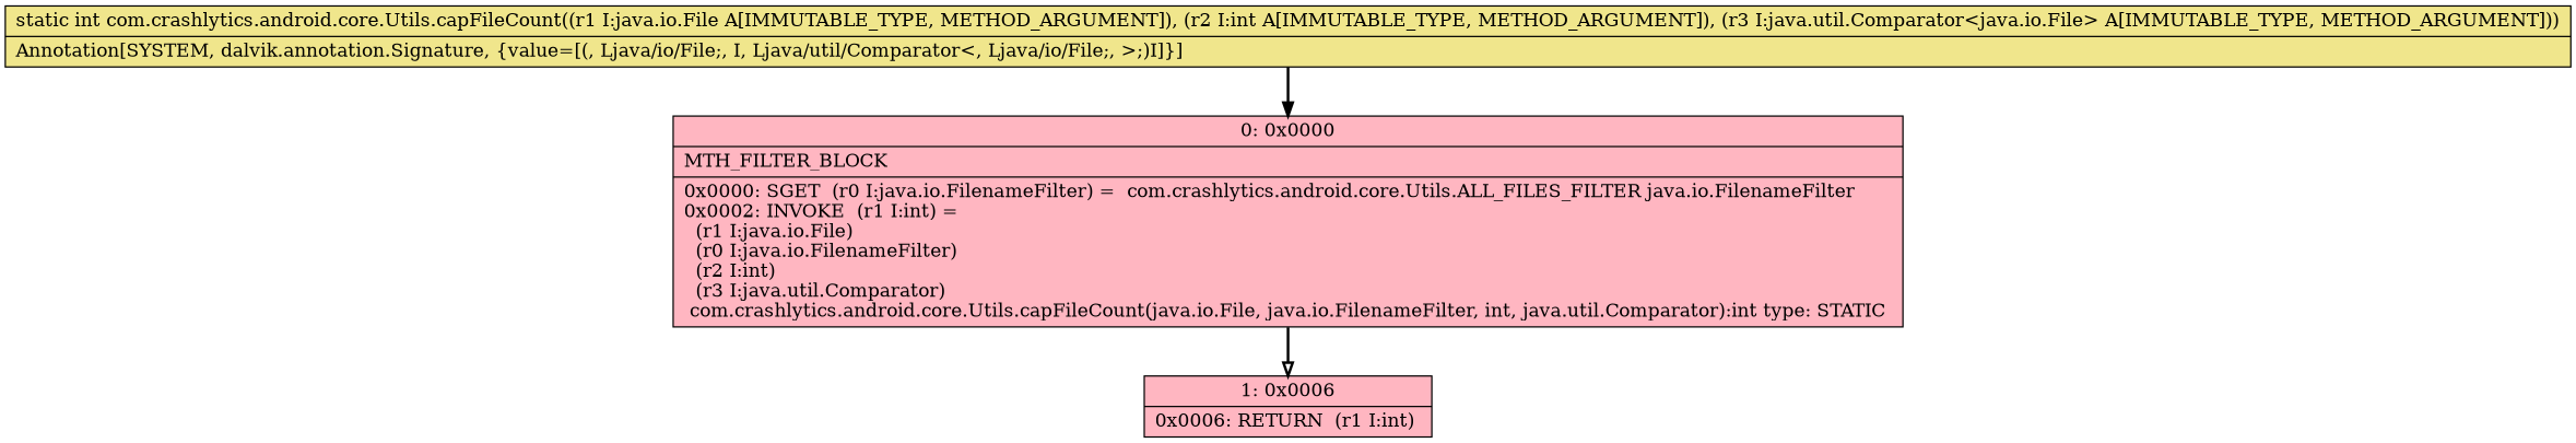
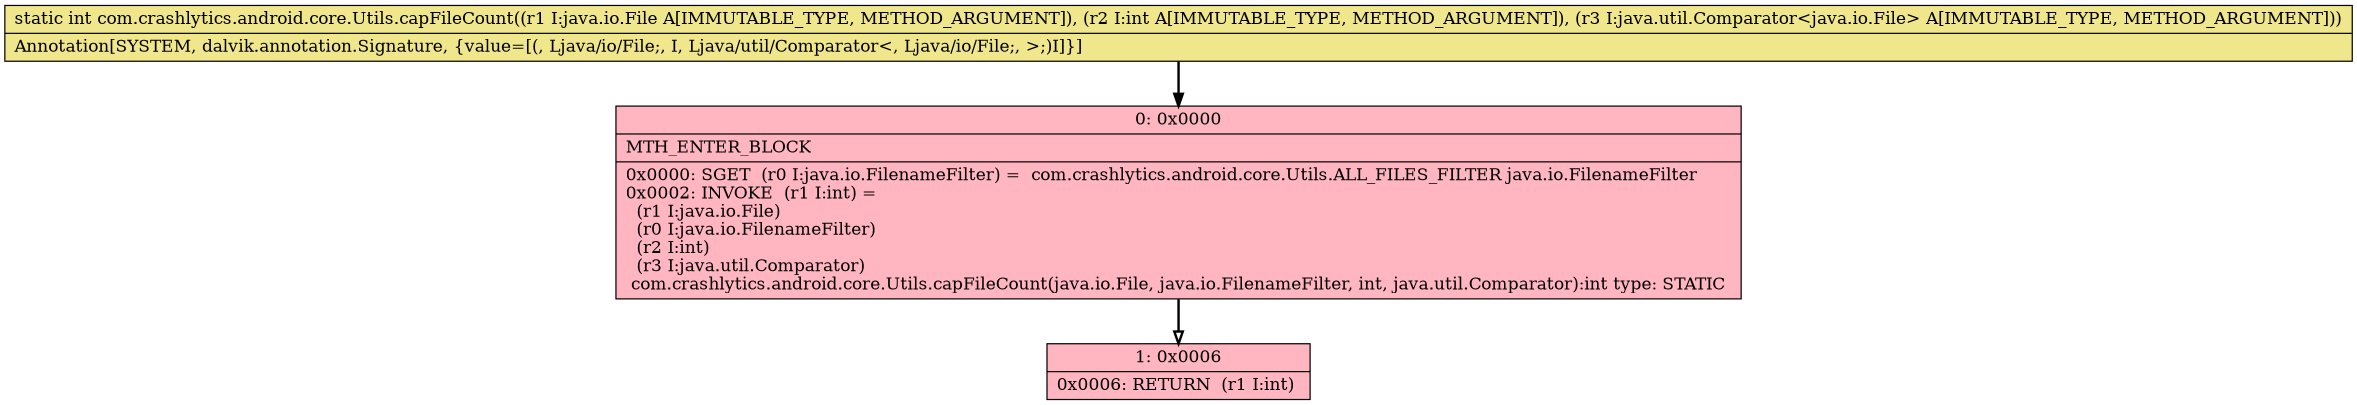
  digraph {
    node [shape=record style=filled fillcolor=lightpink]
    edge [style=bold]
-   n1 [label="{0\:\ 0x0000|MTH_FILTER_BLOCK\l|0x0000: SGET  (r0 I:java.io.FilenameFilter) =  com.crashlytics.android.core.Utils.ALL_FILES_FILTER java.io.FilenameFilter \l0x0002: INVOKE  (r1 I:int) = \l  (r1 I:java.io.File)\l  (r0 I:java.io.FilenameFilter)\l  (r2 I:int)\l  (r3 I:java.util.Comparator)\l com.crashlytics.android.core.Utils.capFileCount(java.io.File, java.io.FilenameFilter, int, java.util.Comparator):int type: STATIC \l}"]
+   n1 [label="{0\:\ 0x0000|MTH_ENTER_BLOCK\l|0x0000: SGET  (r0 I:java.io.FilenameFilter) =  com.crashlytics.android.core.Utils.ALL_FILES_FILTER java.io.FilenameFilter \l0x0002: INVOKE  (r1 I:int) = \l  (r1 I:java.io.File)\l  (r0 I:java.io.FilenameFilter)\l  (r2 I:int)\l  (r3 I:java.util.Comparator)\l com.crashlytics.android.core.Utils.capFileCount(java.io.File, java.io.FilenameFilter, int, java.util.Comparator):int type: STATIC \l}"]
    n2 [label="{1\:\ 0x0006|0x0006: RETURN  (r1 I:int) \l}"]
    n3 [label="{static int com.crashlytics.android.core.Utils.capFileCount((r1 I:java.io.File A[IMMUTABLE_TYPE, METHOD_ARGUMENT]), (r2 I:int A[IMMUTABLE_TYPE, METHOD_ARGUMENT]), (r3 I:java.util.Comparator\<java.io.File\> A[IMMUTABLE_TYPE, METHOD_ARGUMENT]))  | Annotation[SYSTEM, dalvik.annotation.Signature, \{value=[(, Ljava\/io\/File;, I, Ljava\/util\/Comparator\<, Ljava\/io\/File;, \>;)I]\}]\l}" fillcolor=khaki]
    n1 -> n2 [arrowhead=onormal]
    n3 -> n1 [arrowhead=normal]
  }
